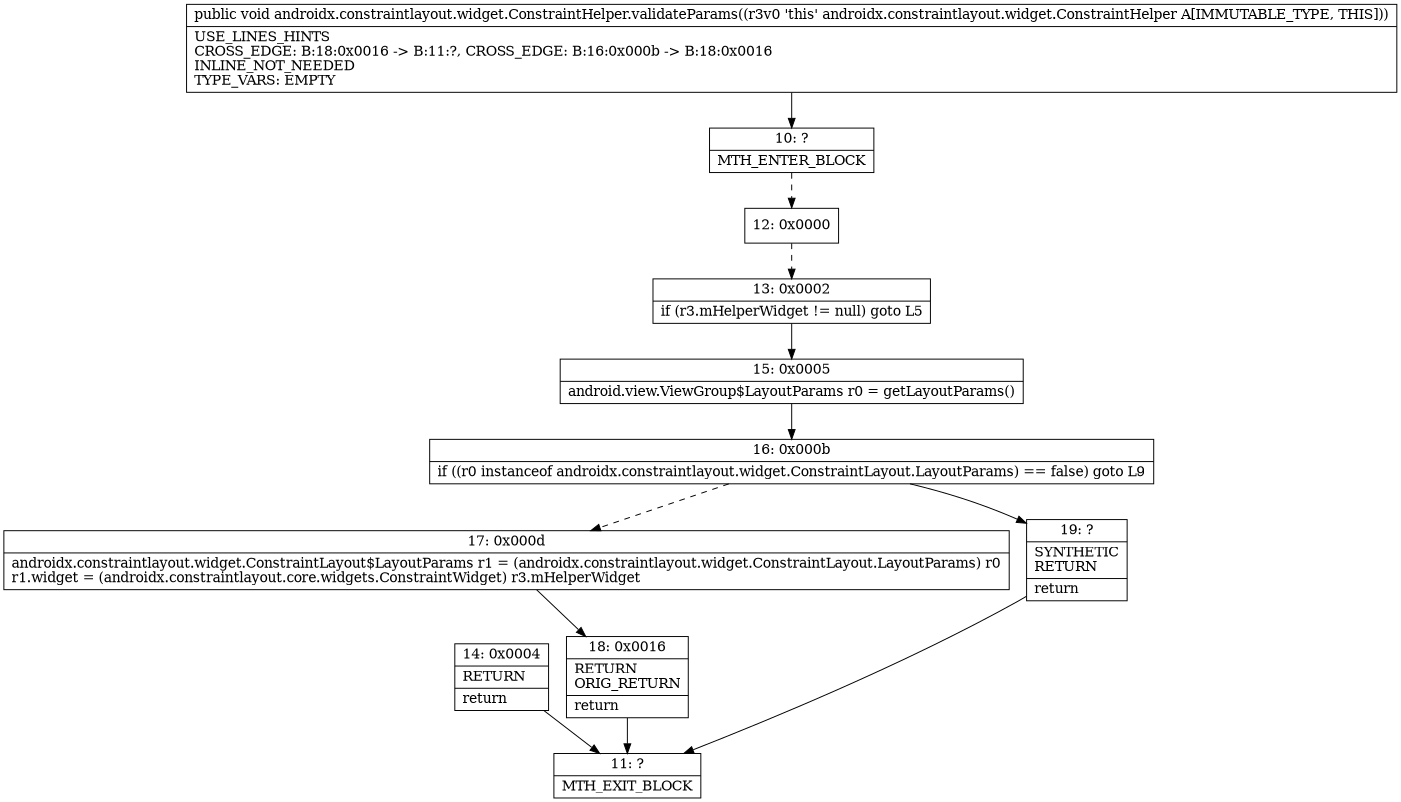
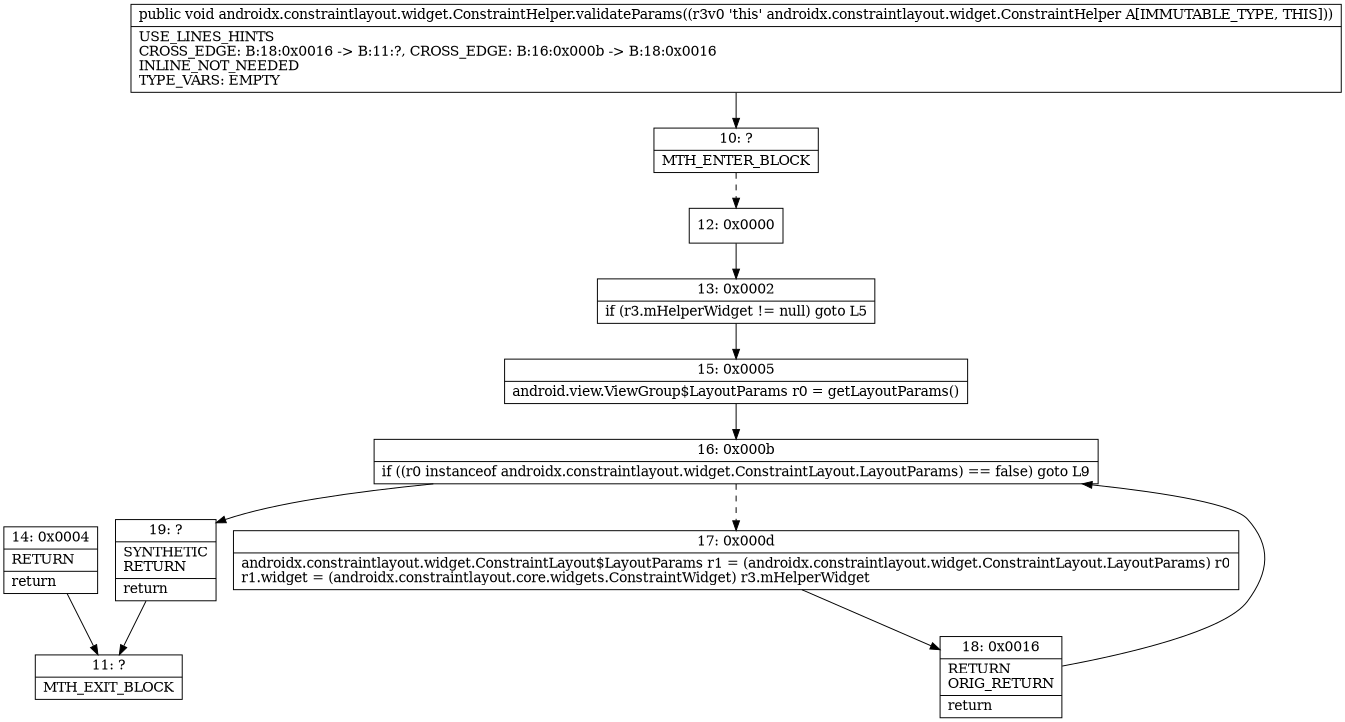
  digraph {
    node [shape=record]
    n1 [label="{10\:\ ?|MTH_ENTER_BLOCK\l}"]
    n2 [label="{12\:\ 0x0000}"]
    n3 [label="{13\:\ 0x0002|if (r3.mHelperWidget != null) goto L5\l}"]
    n4 [label="{15\:\ 0x0005|android.view.ViewGroup$LayoutParams r0 = getLayoutParams()\l}"]
    n5 [label="{14\:\ 0x0004|RETURN\l|return\l}"]
    n6 [label="{11\:\ ?|MTH_EXIT_BLOCK\l}"]
    n7 [label="{16\:\ 0x000b|if ((r0 instanceof androidx.constraintlayout.widget.ConstraintLayout.LayoutParams) == false) goto L9\l}"]
    n8 [label="{17\:\ 0x000d|androidx.constraintlayout.widget.ConstraintLayout$LayoutParams r1 = (androidx.constraintlayout.widget.ConstraintLayout.LayoutParams) r0\lr1.widget = (androidx.constraintlayout.core.widgets.ConstraintWidget) r3.mHelperWidget\l}"]
    n9 [label="{19\:\ ?|SYNTHETIC\lRETURN\l|return\l}"]
    n10 [label="{18\:\ 0x0016|RETURN\lORIG_RETURN\l|return\l}"]
    n11 [label="{public void androidx.constraintlayout.widget.ConstraintHelper.validateParams((r3v0 'this' androidx.constraintlayout.widget.ConstraintHelper A[IMMUTABLE_TYPE, THIS]))  | USE_LINES_HINTS\lCROSS_EDGE: B:18:0x0016 \-\> B:11:?, CROSS_EDGE: B:16:0x000b \-\> B:18:0x0016\lINLINE_NOT_NEEDED\lTYPE_VARS: EMPTY\l}"]
    n1 -> n2 [style=dashed]
-   n2 -> n3 [style=dashed]
+   n2 -> n3
    n3 -> n4
    n4 -> n7
    n5 -> n6
    n7 -> n8 [style=dashed]
    n7 -> n9
    n8 -> n10
    n9 -> n6
-   n10 -> n6
+   n10 -> n7
    n11 -> n1
  }
